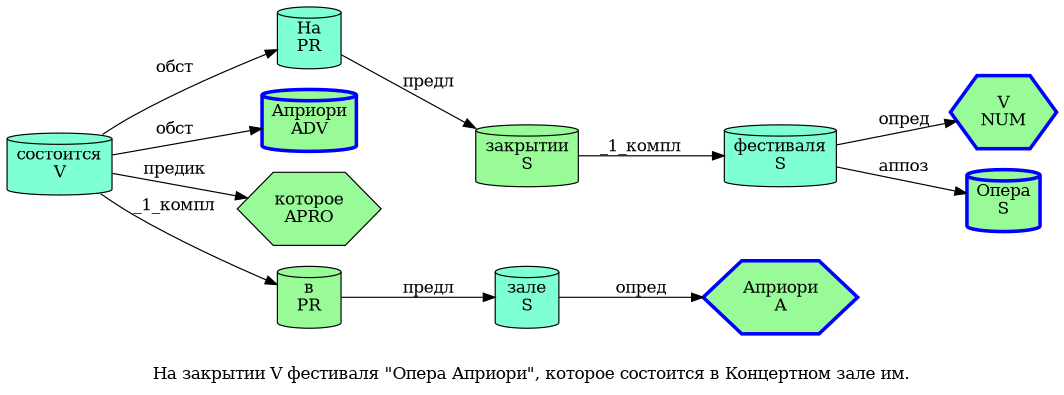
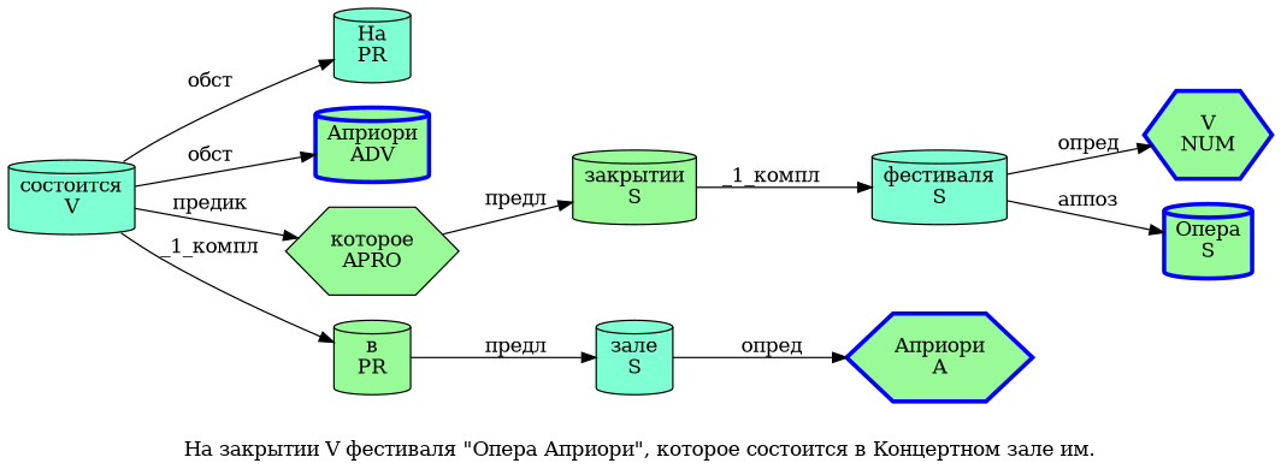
  digraph {
    label="На закрытии V фестиваля \"Опера Априори\", которое состоится в Концертном зале им."
    rankdir=LR
    node [fillcolor=palegreen penwidth=1 shape=cylinder style=filled]
    n1 [fillcolor=aquamarine label="На\nPR"]
    n2 [label="закрытии\nS"]
    n3 [fillcolor=aquamarine label="фестиваля\nS"]
    n4 [color=blue label="V\nNUM" penwidth=3 shape=hexagon]
    n5 [color=blue label="Опера\nS" penwidth=3]
    n6 [color=blue label="Априори\nADV" penwidth=3]
    n7 [label="которое\nAPRO" shape=hexagon]
    n8 [fillcolor=aquamarine label="состоится\nV"]
    n9 [label="в\nPR"]
    n10 [fillcolor=aquamarine label="зале\nS"]
    n11 [color=blue label="Априори\nA" penwidth=3 shape=hexagon]
-   n1 -> n2 [label="предл"]
+   n7 -> n2 [label="предл"]
    n2 -> n3 [label="_1_компл"]
    n3 -> n4 [label="опред"]
    n3 -> n5 [label="аппоз"]
    n8 -> n1 [label="обст"]
    n8 -> n6 [label="обст"]
    n8 -> n7 [label="предик"]
    n8 -> n9 [label="_1_компл"]
    n9 -> n10 [label="предл"]
    n10 -> n11 [label="опред"]
  }
